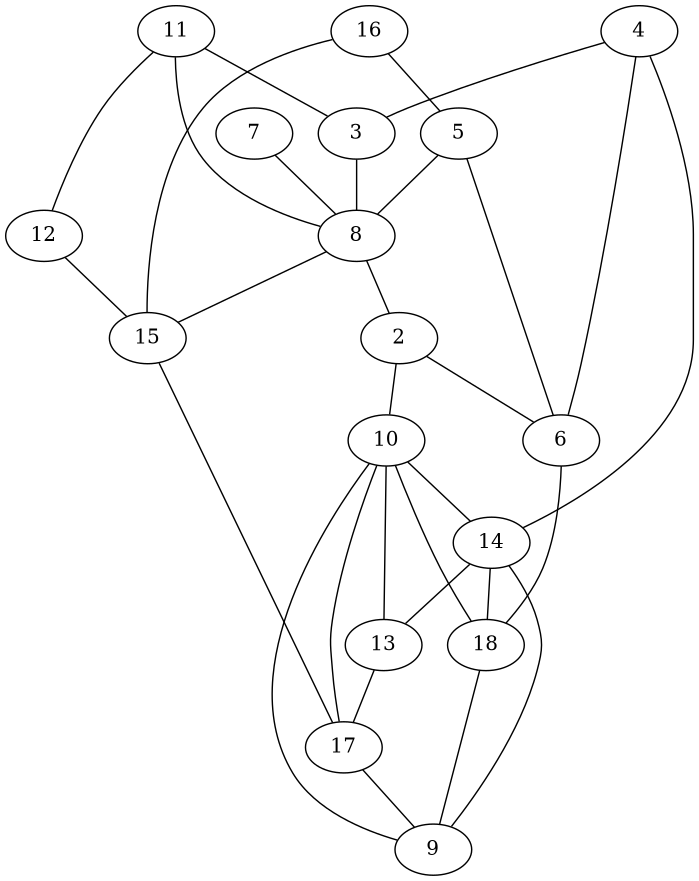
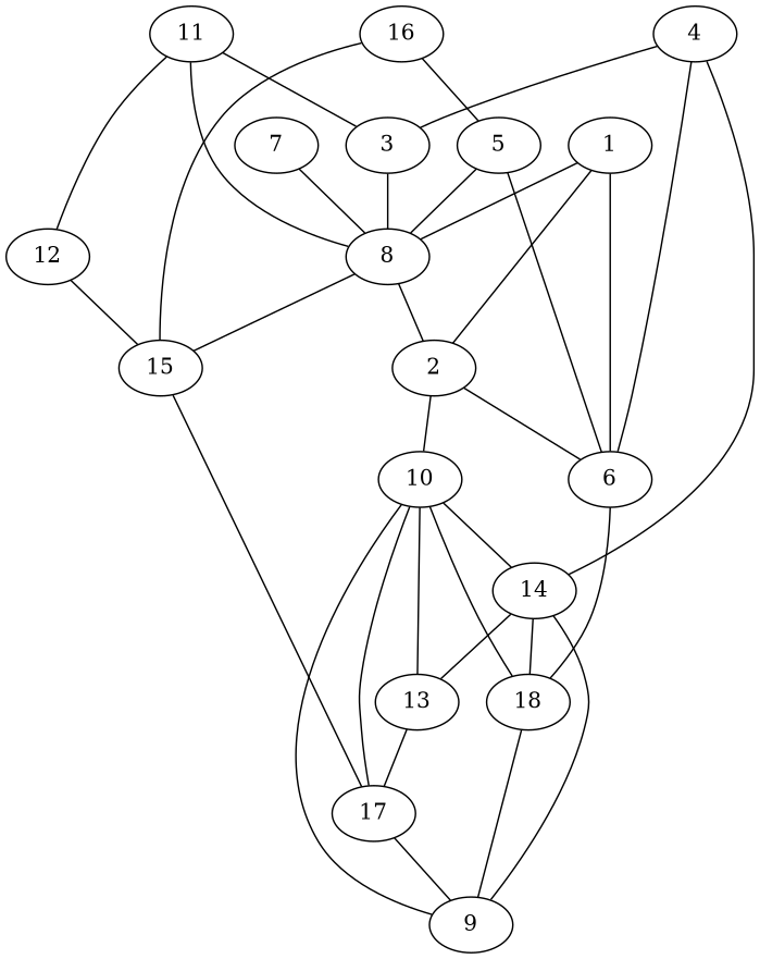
  graph {
    node [aaLength=8 sequence=ITIAADSIETAVKSELVNVA type=1]
    edge [distance0=0.0 frequency=1 type0=3]
+   1 [aaLength=20 type=0]
    8 [sequence=QGLGRRVT]
    2 [aaLength=33 sequence=GKVPXNIVAQRYGASVRQDVLGDLXSRNFIDAI type=0]
    15 [aaLength=5 sequence=HXQVS]
    6 [aaLength=33 sequence=GKVPXNIVAQRYGASVRQDVLGDLXSRNFIDAI type=0]
    10 [aaLength=4 sequence=GAPT]
    17 [aaLength=9 sequence=GEDFTYSVE]
    18 [aaLength=9 sequence=KINPAGAPT]
    14 [aaLength=4 sequence=GAPT]
    9 [sequence=GEDFTYSV]
    13 [sequence=GEDFTYSV]
    3 [aaLength=20 type=0]
    4 [aaLength=33 sequence=GKVPXNIVAQRYGASVRQDVLGDLXSRNFIDAI type=0]
    5 [aaLength=20 type=0]
    7 [aaLength=6 sequence=SHXQVS]
    11 [aaLength=6 sequence=SHXQVS]
    12 [sequence=QGLGRRVT]
    16 [sequence=QGLGRRVT]
+   1 -- 8 [distance0=28.42081]
    8 -- 2 [distance0=30.0 type0=4]
    8 -- 15 [distance0=9.0]
+   2 -- 1 [distance0=30.99948]
    2 -- 6 [distance0=3.367588 type0=1]
    2 -- 10 [distance0=8.0 type0=4]
    15 -- 17 [distance0=8.0 type0=4]
+   6 -- 1 [distance0=30.67146]
    6 -- 18 [distance0=3.0 type0=4]
    10 -- 14 [type0=1]
    17 -- 10 [distance0=12.0]
    17 -- 9 [type0=1]
    18 -- 10 [distance0=5.0 type0=1]
    18 -- 9 [distance0=17.0]
    14 -- 18 [distance0=5.0 type0=2]
    14 -- 9 [distance0=12.0]
    14 -- 13 [distance0=8.0 type0=4]
    9 -- 10 [distance0=12.0]
    13 -- 10 [distance0=12.0]
    13 -- 17 [type0=2]
    3 -- 8 [distance0=20.37147]
    4 -- 6 [distance0=3.976879 type0=1]
    4 -- 14 [distance0=8.0 type0=4]
    4 -- 3 [distance0=30.78129]
    5 -- 8 [distance0=28.38651]
    5 -- 6 [distance0=10.0 type0=4]
    7 -- 8 [distance0=10.0 distance1=4.0 frequency=2 type1=4]
    11 -- 8 [distance0=10.0]
    11 -- 3 [type0=5]
    11 -- 12 [distance0=4.0 type0=4]
    12 -- 15 [distance0=9.0]
    16 -- 15 [distance0=9.0]
    16 -- 5 [type0=5]
  }
